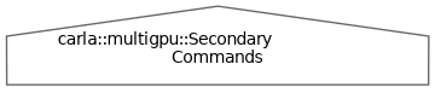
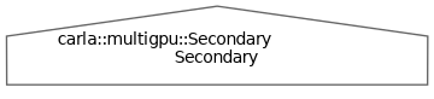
  digraph {
    rankdir=TB
-   n1 [color=grey40 fillcolor=white fontname=Helvetica fontsize=10 height=0.2 label="carla::multigpu::Secondary\lCommands" shape=house style=filled width=0.4]
+   n1 [color=grey40 fillcolor=white fontname=Helvetica fontsize=10 height=0.2 label="carla::multigpu::Secondary\lSecondary" shape=house style=filled width=0.4]
  }
